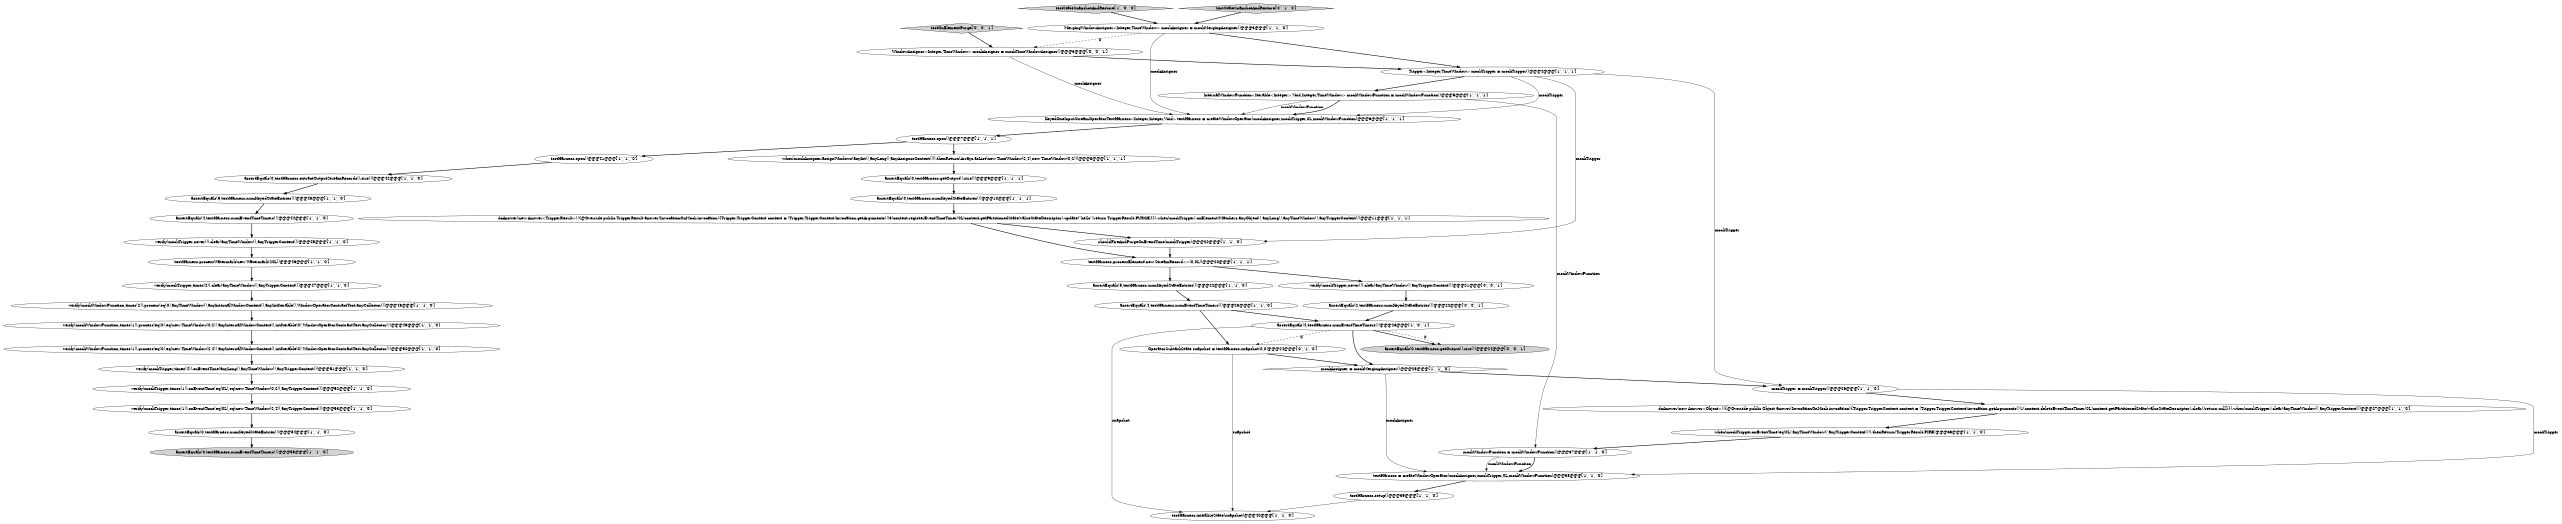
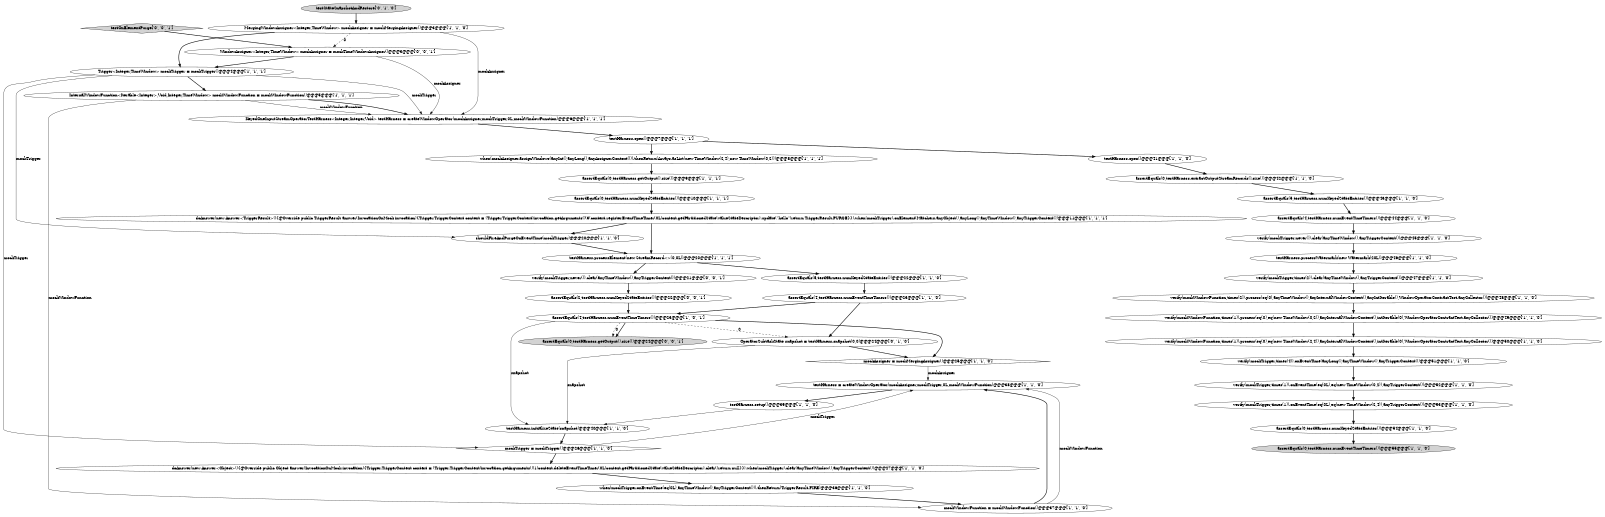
  digraph {
    node [fillcolor=white shape=ellipse style=filled]
    edge [style=bold]
    n1 [label="testHarness.processElement(new StreamRecord<>(0,0L))@@@20@@@['1', '1', '1']"]
    n2 [label="verify(mockTrigger,never()).clear(anyTimeWindow(),anyTriggerContext())@@@21@@@['0', '0', '1']"]
    n3 [label="assertEquals(5,testHarness.numKeyedStateEntries())@@@22@@@['1', '1', '0']"]
    n4 [label="assertEquals(2,testHarness.numKeyedStateEntries())@@@22@@@['0', '0', '1']"]
    n5 [label="assertEquals(4,testHarness.numEventTimeTimers())@@@23@@@['1', '1', '0']"]
    n6 [label="mockWindowFunction = mockWindowFunction()@@@37@@@['1', '1', '0']"]
    n7 [label="testHarness = createWindowOperator(mockAssigner,mockTrigger,0L,mockWindowFunction)@@@38@@@['1', '1', '0']"]
    n8 [label="testHarness.setup()@@@39@@@['1', '1', '0']"]
    n9 [label="assertEquals(0,testHarness.numKeyedStateEntries())@@@10@@@['1', '1', '1']"]
    n10 [label="doAnswer(new Answer<TriggerResult>(){@Override public TriggerResult answer(InvocationOnMock invocation){Trigger.TriggerContext context = (Trigger.TriggerContext)invocation.getArguments()(3(context.registerEventTimeTimer(0L)context.getPartitionedState(valueStateDescriptor).update(\"hello\")return TriggerResult.PURGE}}).when(mockTrigger).onElement(Matchers.anyObject(),anyLong(),anyTimeWindow(),anyTriggerContext())@@@11@@@['1', '1', '1']"]
    n11 [label="shouldFireAndPurgeOnEventTime(mockTrigger)@@@20@@@['1', '1', '0']"]
    n12 [label="MergingWindowAssigner<Integer,TimeWindow> mockAssigner = mockMergingAssigner()@@@3@@@['1', '1', '0']"]
    n13 [label="KeyedOneInputStreamOperatorTestHarness<Integer,Integer,Void> testHarness = createWindowOperator(mockAssigner,mockTrigger,0L,mockWindowFunction)@@@6@@@['1', '1', '1']"]
    n14 [label="WindowAssigner<Integer,TimeWindow> mockAssigner = mockTimeWindowAssigner()@@@3@@@['0', '0', '1']"]
    n15 [label="Trigger<Integer,TimeWindow> mockTrigger = mockTrigger()@@@4@@@['1', '1', '1']"]
    n16 [label="testHarness.open()@@@7@@@['1', '1', '1']"]
-   n17 [label="mockTrigger = mockTrigger()@@@26@@@['1', '1', '0']"]
+   n17 [label="mockTrigger = mockTrigger()@@@26@@@['1', '1', '0']" shape=diamond]
    n18 [label="InternalWindowFunction<Iterable<Integer>,Void,Integer,TimeWindow> mockWindowFunction = mockWindowFunction()@@@5@@@['1', '1', '1']"]
    n19 [label="verify(mockTrigger,times(4)).onEventTime(anyLong(),anyTimeWindow(),anyTriggerContext())@@@51@@@['1', '1', '0']"]
    n20 [label="verify(mockTrigger,times(1)).onEventTime(eq(0L),eq(new TimeWindow(0,2)),anyTriggerContext())@@@52@@@['1', '1', '0']"]
    n21 [label="verify(mockTrigger,times(1)).onEventTime(eq(0L),eq(new TimeWindow(2,4)),anyTriggerContext())@@@53@@@['1', '1', '0']"]
    n22 [label="when(mockAssigner.assignWindows(anyInt(),anyLong(),anyAssignerContext())).thenReturn(Arrays.asList(new TimeWindow(2,4),new TimeWindow(0,2)))@@@8@@@['1', '1', '1']"]
    n23 [label="testHarness.open()@@@41@@@['1', '1', '0']"]
    n24 [label="assertEquals(0,testHarness.getOutput().size())@@@9@@@['1', '1', '1']"]
    n25 [label="verify(mockTrigger,never()).clear(anyTimeWindow(),anyTriggerContext())@@@45@@@['1', '1', '0']"]
    n26 [label="testHarness.processWatermark(new Watermark(20L))@@@46@@@['1', '1', '0']"]
    n27 [label="verify(mockTrigger,times(2)).clear(anyTimeWindow(),anyTriggerContext())@@@47@@@['1', '1', '0']"]
    n28 [label="assertEquals(4,testHarness.numEventTimeTimers())@@@23@@@['1', '0', '1']"]
    n29 [label="OperatorSubtaskState snapshot = testHarness.snapshot(0,0)@@@24@@@['0', '1', '0']"]
    n30 [fillcolor=lightgray label="assertEquals(0,testHarness.getOutput().size())@@@24@@@['0', '0', '1']"]
    n31 [label="mockAssigner = mockMergingAssigner()@@@25@@@['1', '1', '0']" shape=diamond]
    n32 [label="testHarness.initializeState(snapshot)@@@40@@@['1', '1', '0']"]
    n33 [label="assertEquals(5,testHarness.numKeyedStateEntries())@@@43@@@['1', '1', '0']"]
    n34 [label="assertEquals(4,testHarness.numEventTimeTimers())@@@44@@@['1', '1', '0']"]
    n35 [label="verify(mockWindowFunction,times(1)).process(eq(0),eq(new TimeWindow(2,4)),anyInternalWindowContext(),intIterable(0),WindowOperatorContractTest.anyCollector())@@@50@@@['1', '1', '0']"]
    n36 [fillcolor=lightgray label="testOnElementPurge['0', '0', '1']" shape=diamond]
    n37 [label="assertEquals(0,testHarness.extractOutputStreamRecords().size())@@@42@@@['1', '1', '0']"]
    n38 [label="doAnswer(new Answer<Object>(){@Override public Object answer(InvocationOnMock invocation){Trigger.TriggerContext context = (Trigger.TriggerContext)invocation.getArguments()(1(context.deleteEventTimeTimer(0L)context.getPartitionedState(valueStateDescriptor).clear()return null}}).when(mockTrigger).clear(anyTimeWindow(),anyTriggerContext())@@@27@@@['1', '1', '0']"]
-   n39 [fillcolor=lightgray label="testStateSnapshotAndRestore['1', '0', '0']" shape=diamond]
    n40 [label="when(mockTrigger.onEventTime(eq(0L),anyTimeWindow(),anyTriggerContext())).thenReturn(TriggerResult.FIRE)@@@36@@@['1', '1', '0']"]
    n41 [label="verify(mockWindowFunction,times(1)).process(eq(0),eq(new TimeWindow(0,2)),anyInternalWindowContext(),intIterable(0),WindowOperatorContractTest.anyCollector())@@@49@@@['1', '1', '0']"]
    n42 [fillcolor=lightgray label="assertEquals(0,testHarness.numEventTimeTimers())@@@55@@@['1', '1', '0']"]
-   n43 [fillcolor=lightgray label="testStateSnapshotAndRestore['0', '1', '0']" shape=diamond]
+   n43 [fillcolor=lightgray label="testStateSnapshotAndRestore['0', '1', '0']"]
    n44 [label="assertEquals(0,testHarness.numKeyedStateEntries())@@@54@@@['1', '1', '0']"]
    n45 [label="verify(mockWindowFunction,times(2)).process(eq(0),anyTimeWindow(),anyInternalWindowContext(),anyIntIterable(),WindowOperatorContractTest.anyCollector())@@@48@@@['1', '1', '0']"]
    n1 -> n2
    n1 -> n3
    n2 -> n4
    n3 -> n5
    n4 -> n28
    n5 -> n28
    n5 -> n29
    n6 -> n7 [label=mockWindowFunction style=solid]
    n6 -> n7
    n7 -> n8
    n8 -> n32 [style=solid]
    n9 -> n10
    n10 -> n1
    n10 -> n11
    n11 -> n1
    n12 -> n13 [label=mockAssigner style=solid]
    n12 -> n14 [label=0 style=dashed]
    n12 -> n15
    n13 -> n16
    n14 -> n13 [label=mockAssigner style=solid]
    n14 -> n15
    n15 -> n11 [label=mockTrigger style=solid]
    n15 -> n13 [label=mockTrigger style=solid]
    n15 -> n17 [label=mockTrigger style=solid]
    n15 -> n18
    n16 -> n22
    n16 -> n23
    n17 -> n7 [label=mockTrigger style=solid]
    n17 -> n38
    n18 -> n6 [label=mockWindowFunction style=solid]
    n18 -> n13 [label=mockWindowFunction style=solid]
    n18 -> n13
    n19 -> n20
    n20 -> n21
    n21 -> n44
    n22 -> n24
    n23 -> n37
    n24 -> n9
    n25 -> n26
    n26 -> n27
    n27 -> n45
    n28 -> n29 [label=0 style=dashed]
    n28 -> n30
    n28 -> n30 [label=0 style=dashed]
    n28 -> n31
    n28 -> n32 [label=snapshot style=solid]
    n29 -> n31
    n29 -> n32 [label=snapshot style=solid]
    n31 -> n7 [label=mockAssigner style=solid]
-   n31 -> n17
+   n32 -> n17
    n33 -> n34
    n34 -> n25
    n35 -> n19
    n36 -> n14
    n37 -> n33
    n38 -> n40
-   n39 -> n12
    n40 -> n6
    n41 -> n35
    n43 -> n12
    n44 -> n42
    n45 -> n41
  }
